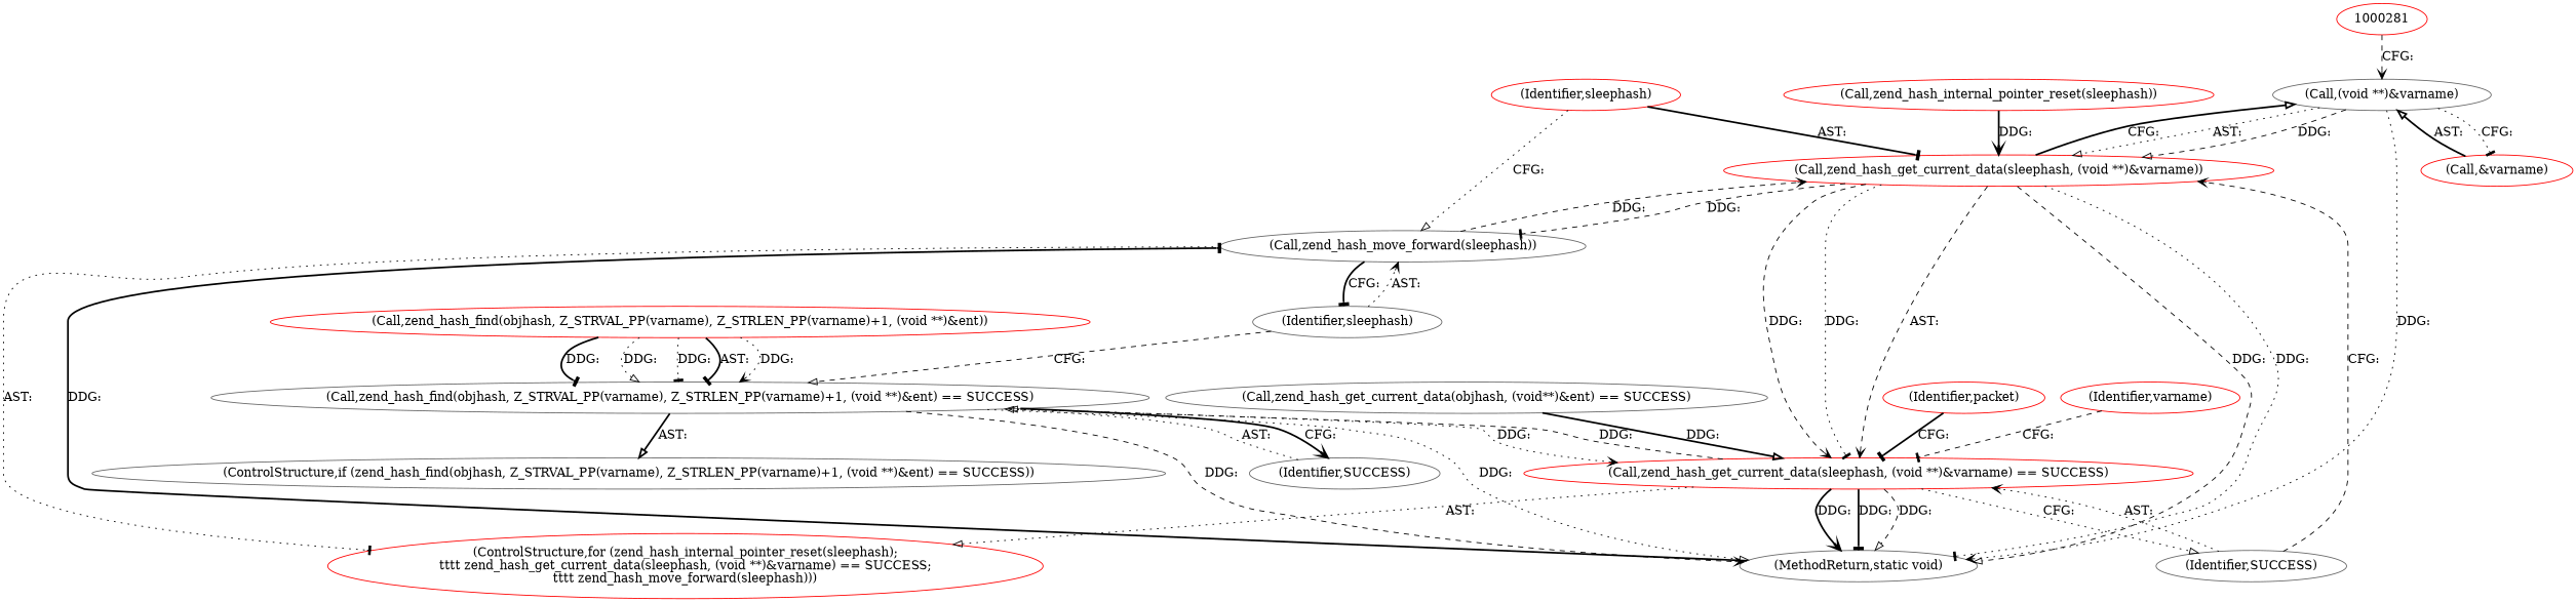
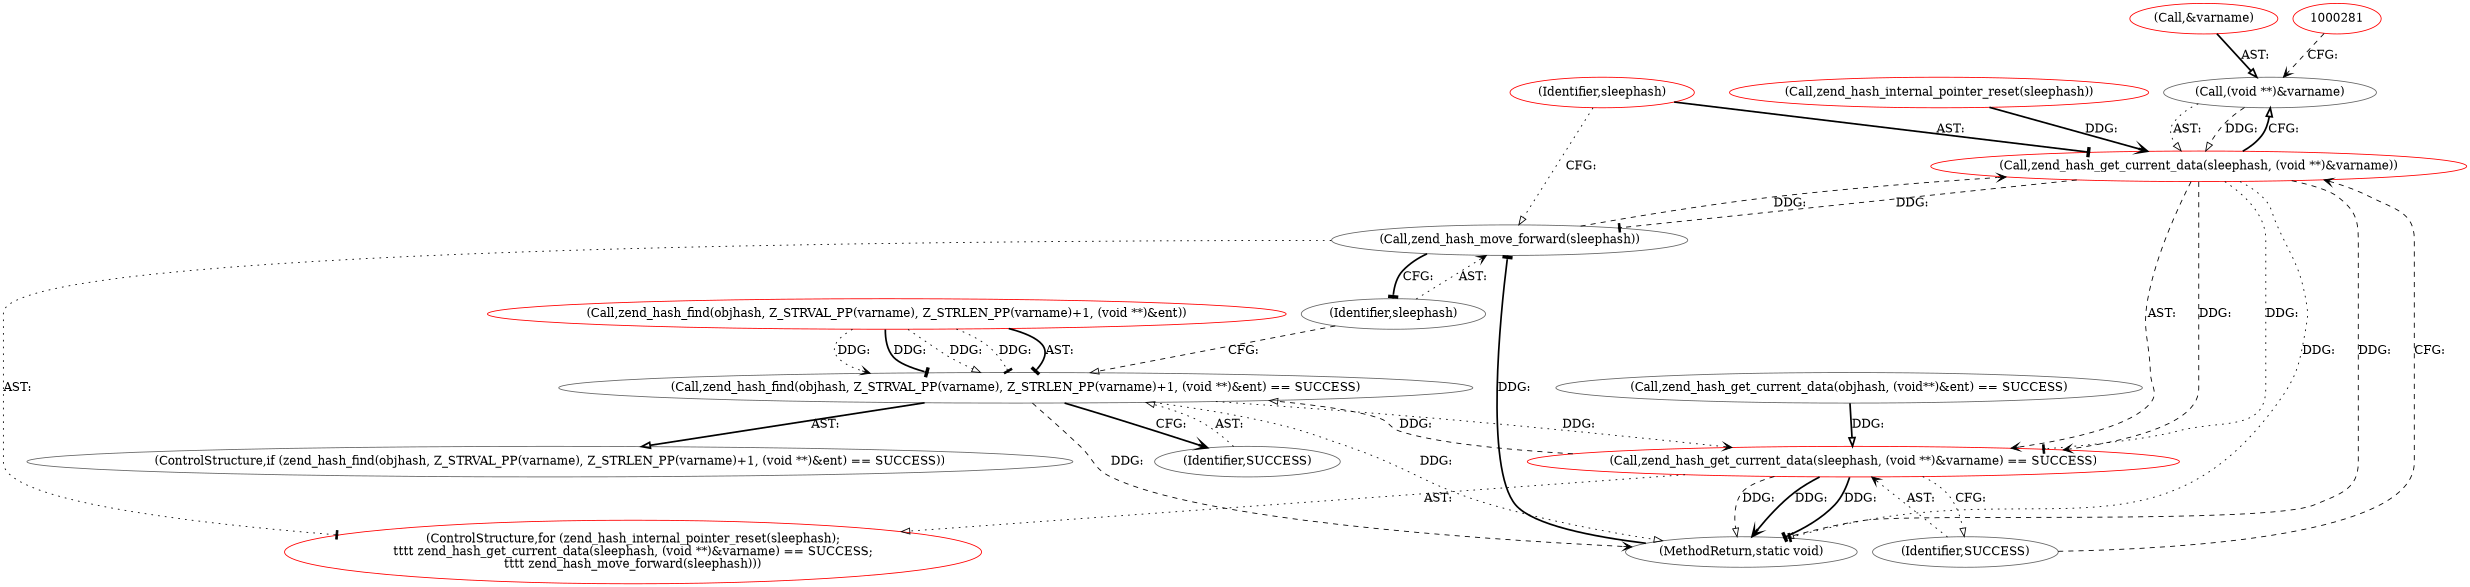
  digraph {
    node [color=red]
    edge [arrowhead=onormal style=dotted]
    n1 [color=gray40 label="(Call,(void **)&varname)"]
    n2 [label="(Call,zend_hash_get_current_data(sleephash, (void **)&varname))"]
    n3 [label="(Call,&varname)"]
    n4 [color=gray40 label="(MethodReturn,static void)"]
    n5 [label="(Call,zend_hash_get_current_data(sleephash, (void **)&varname) == SUCCESS)"]
    n6 [color=gray40 label="(Call,zend_hash_move_forward(sleephash))"]
    n7 [color=gray40 label="(Call,zend_hash_find(objhash, Z_STRVAL_PP(varname), Z_STRLEN_PP(varname)+1, (void **)&ent) == SUCCESS)"]
    n8 [color=gray40 label="(Identifier,SUCCESS)"]
    n9 [label="(ControlStructure,for (zend_hash_internal_pointer_reset(sleephash);\n\t\t\t\t zend_hash_get_current_data(sleephash, (void **)&varname) == SUCCESS;\n\t\t\t\t zend_hash_move_forward(sleephash)))"]
    n10 [color=gray40 label="(Identifier,sleephash)"]
    n11 [color=gray40 label="(Identifier,SUCCESS)"]
    n12 [color=gray40 label="(ControlStructure,if (zend_hash_find(objhash, Z_STRVAL_PP(varname), Z_STRLEN_PP(varname)+1, (void **)&ent) == SUCCESS))"]
    n13 [label="(Call,zend_hash_internal_pointer_reset(sleephash))"]
-   n14 [label="(Identifier,packet)"]
    n15 [label="(Identifier,sleephash)"]
-   n16 [label="(Identifier,varname)"]
    n17 [label="(Call,zend_hash_find(objhash, Z_STRVAL_PP(varname), Z_STRLEN_PP(varname)+1, (void **)&ent))"]
    n18 [color=gray40 label="(Call,zend_hash_get_current_data(objhash, (void**)&ent) == SUCCESS)"]
    1000281
    n1 -> n2 [label="AST: "]
    n1 -> n2 [label="DDG: " style=dashed]
-   n1 -> n3 [arrowhead=tee label="CFG: "]
-   n1 -> n4 [arrowhead=vee label="DDG: "]
    n2 -> n1 [label="CFG: " style=bold]
    n2 -> n4 [label="DDG: " style=dashed]
    n2 -> n4 [arrowhead=tee label="DDG: "]
    n2 -> n5 [arrowhead=vee label="AST: " style=dashed]
    n2 -> n5 [arrowhead=vee label="DDG: " style=dashed]
    n2 -> n5 [arrowhead=tee label="DDG: "]
    n2 -> n6 [arrowhead=tee label="DDG: " style=dashed]
    n3 -> n1 [label="AST: " style=bold]
    n4 -> n6 [arrowhead=tee label="DDG: " style=bold]
    n5 -> n4 [arrowhead=tee label="DDG: " style=bold]
    n5 -> n4 [label="DDG: " style=dashed]
    n5 -> n4 [arrowhead=vee label="DDG: " style=bold]
    n5 -> n7 [label="DDG: " style=dashed]
    n5 -> n8 [label="CFG: "]
    n5 -> n9 [label="AST: "]
    n6 -> n2 [arrowhead=vee label="DDG: " style=dashed]
    n6 -> n9 [arrowhead=tee label="AST: "]
    n6 -> n10 [arrowhead=tee label="CFG: " style=bold]
    n7 -> n4 [arrowhead=vee label="DDG: " style=dashed]
    n7 -> n4 [label="DDG: "]
    n7 -> n5 [arrowhead=vee label="DDG: "]
    n7 -> n11 [arrowhead=vee label="CFG: " style=bold]
    n7 -> n12 [label="AST: " style=bold]
    n8 -> n2 [arrowhead=vee label="CFG: " style=dashed]
    n8 -> n5 [arrowhead=vee label="AST: "]
    n10 -> n6 [arrowhead=vee label="AST: "]
    n10 -> n7 [label="CFG: " style=dashed]
    n11 -> n7 [label="AST: "]
    n13 -> n2 [arrowhead=vee label="DDG: " style=bold]
-   n14 -> n5 [arrowhead=tee label="CFG: " style=bold]
    n15 -> n2 [arrowhead=tee label="AST: " style=bold]
    n15 -> n6 [label="CFG: "]
-   n16 -> n5 [arrowhead=tee label="CFG: " style=dashed]
    n17 -> n7 [arrowhead=tee label="AST: " style=bold]
    n17 -> n7 [arrowhead=vee label="DDG: "]
    n17 -> n7 [arrowhead=tee label="DDG: " style=bold]
    n17 -> n7 [label="DDG: "]
    n17 -> n7 [arrowhead=tee label="DDG: "]
    n18 -> n5 [label="DDG: " style=bold]
    1000281 -> n1 [arrowhead=vee label="CFG: " style=dashed]
  }
